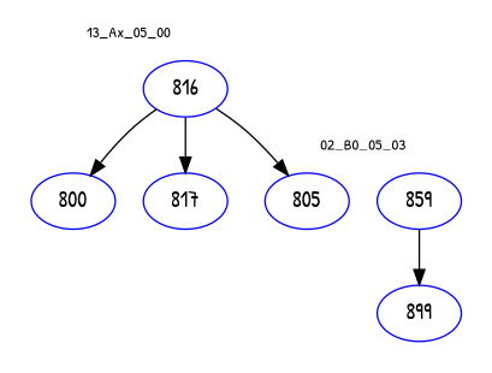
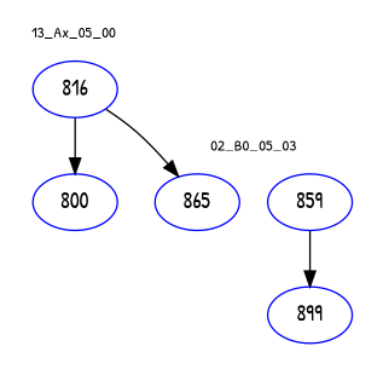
  digraph {
    fontname="Patrick Hand"
    node [color=blue fontname="Patrick Hand"]
    edge [color=black fontname="Patrick Hand"]
    n1 [label=816]
    n2 [label=800]
-   n3 [label=817]
    n4 [label=859]
-   n5 [label=805]
+   n5 [label=865]
    n6 [label=899]
    subgraph cluster_1 {
      color=white
      fontsize=10
      label="13_Ax_05_00"
      n1
      n2
-     n3
    }
    subgraph cluster_2 {
      color=white
      fontsize=10
      label="02_B0_05_03"
      n4
      n5
      n6
    }
    n1 -> n2
-   n1 -> n3
    n1 -> n5
    n4 -> n6
  }
